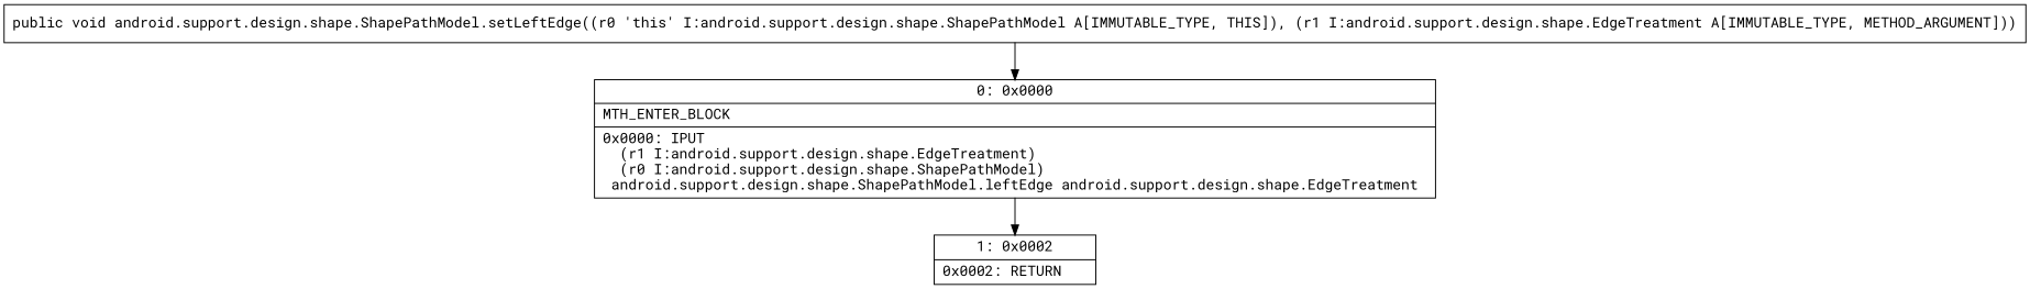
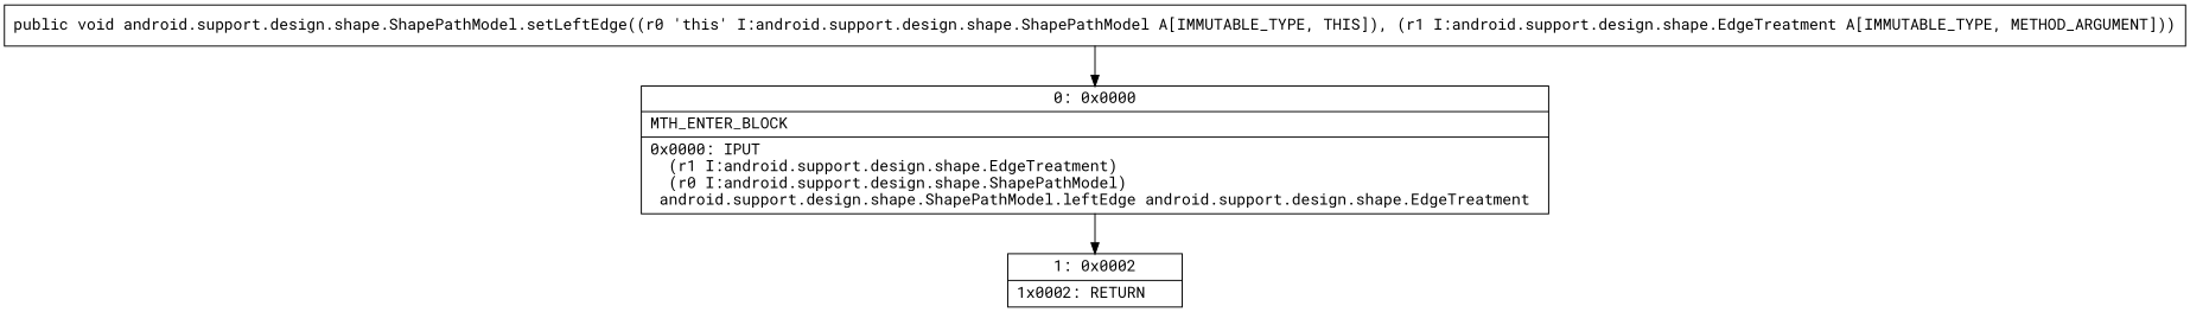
  digraph {
    fontname="Roboto Mono"
    node [shape=record fontname="Roboto Mono"]
    edge [fontname="Roboto Mono"]
    n1 [label="{0\:\ 0x0000|MTH_ENTER_BLOCK\l|0x0000: IPUT  \l  (r1 I:android.support.design.shape.EdgeTreatment)\l  (r0 I:android.support.design.shape.ShapePathModel)\l android.support.design.shape.ShapePathModel.leftEdge android.support.design.shape.EdgeTreatment \l}"]
-   n2 [label="{1\:\ 0x0002|0x0002: RETURN   \l}"]
+   n2 [label="{1\:\ 0x0002|1x0002: RETURN   \l}"]
    n3 [label="{public void android.support.design.shape.ShapePathModel.setLeftEdge((r0 'this' I:android.support.design.shape.ShapePathModel A[IMMUTABLE_TYPE, THIS]), (r1 I:android.support.design.shape.EdgeTreatment A[IMMUTABLE_TYPE, METHOD_ARGUMENT])) }"]
    n1 -> n2
    n3 -> n1
  }
